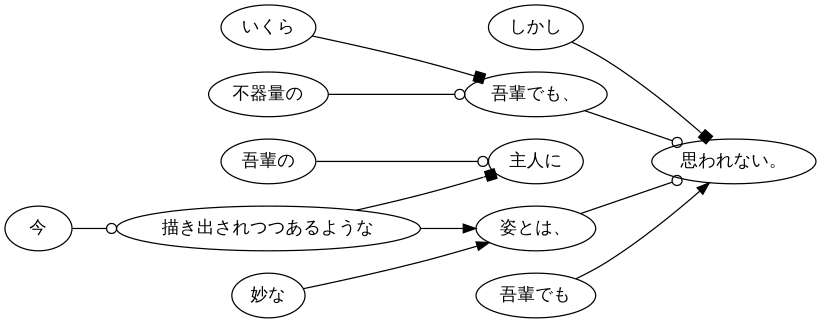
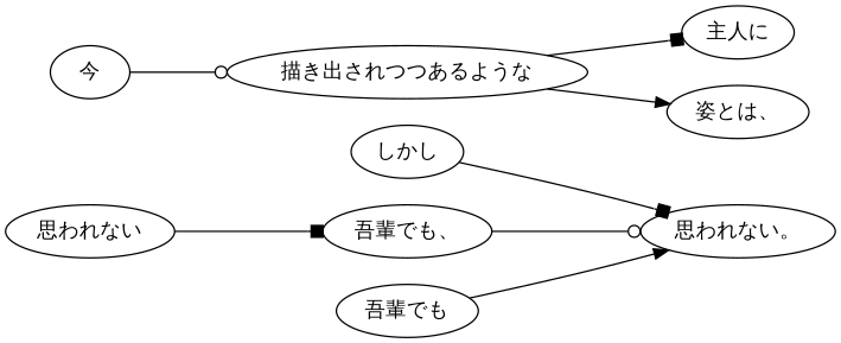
  digraph {
    fontname="JetBrains Mono"
    rankdir=LR
    node [fontname="JetBrains Mono"]
    edge [arrowhead=odot fontname="JetBrains Mono"]
    n1 [label="しかし"]
    n2 [label="思われない。"]
-   n3 [label="いくら"]
+   n3 [label="思われない"]
    n4 [label="吾輩でも、"]
-   n5 [label="不器量の"]
    n6 [label="今"]
    n7 [label="描き出されつつあるような"]
    n8 [label="主人に"]
    n9 [label="姿とは、"]
-   n10 [label="吾輩の"]
-   n11 [label="妙な"]
    n12 [label="吾輩でも"]
    n1 -> n2 [arrowhead=box]
    n3 -> n4 [arrowhead=box]
    n4 -> n2
-   n5 -> n4
    n6 -> n7
    n7 -> n8 [arrowhead=box]
    n7 -> n9 [arrowhead=normal]
-   n9 -> n2
-   n10 -> n8
-   n11 -> n9 [arrowhead=normal]
    n12 -> n2 [arrowhead=normal]
  }
